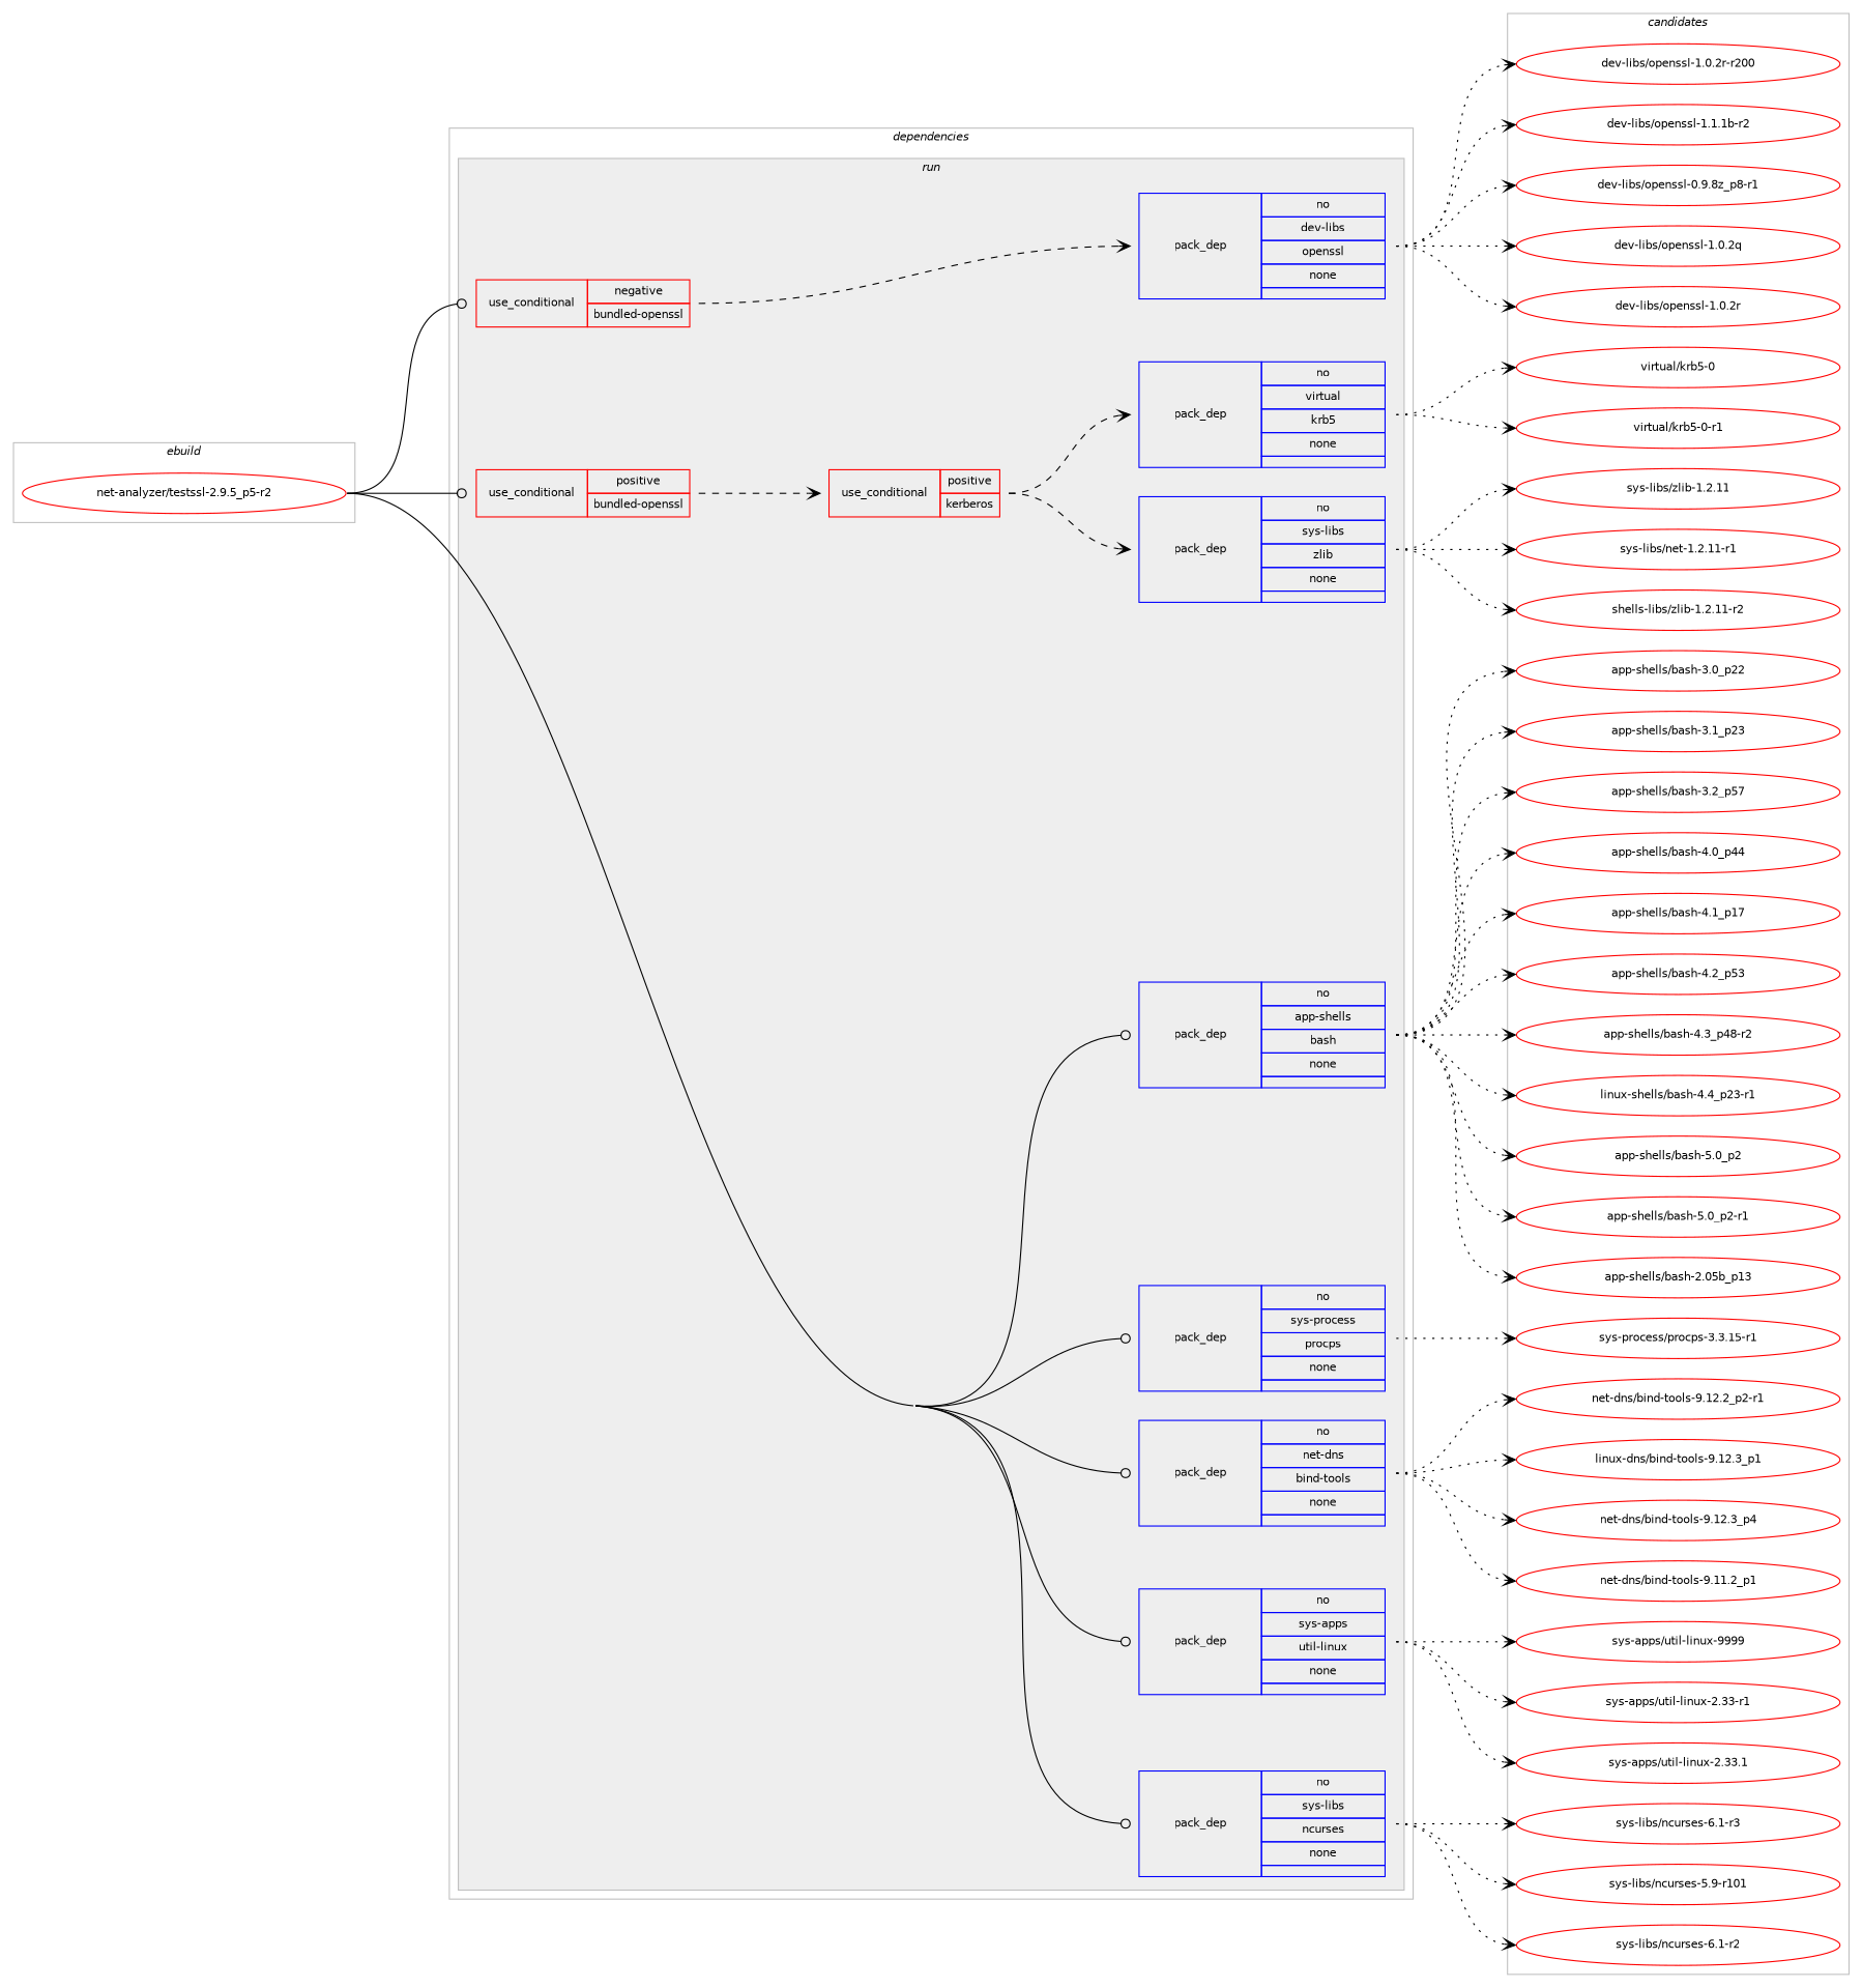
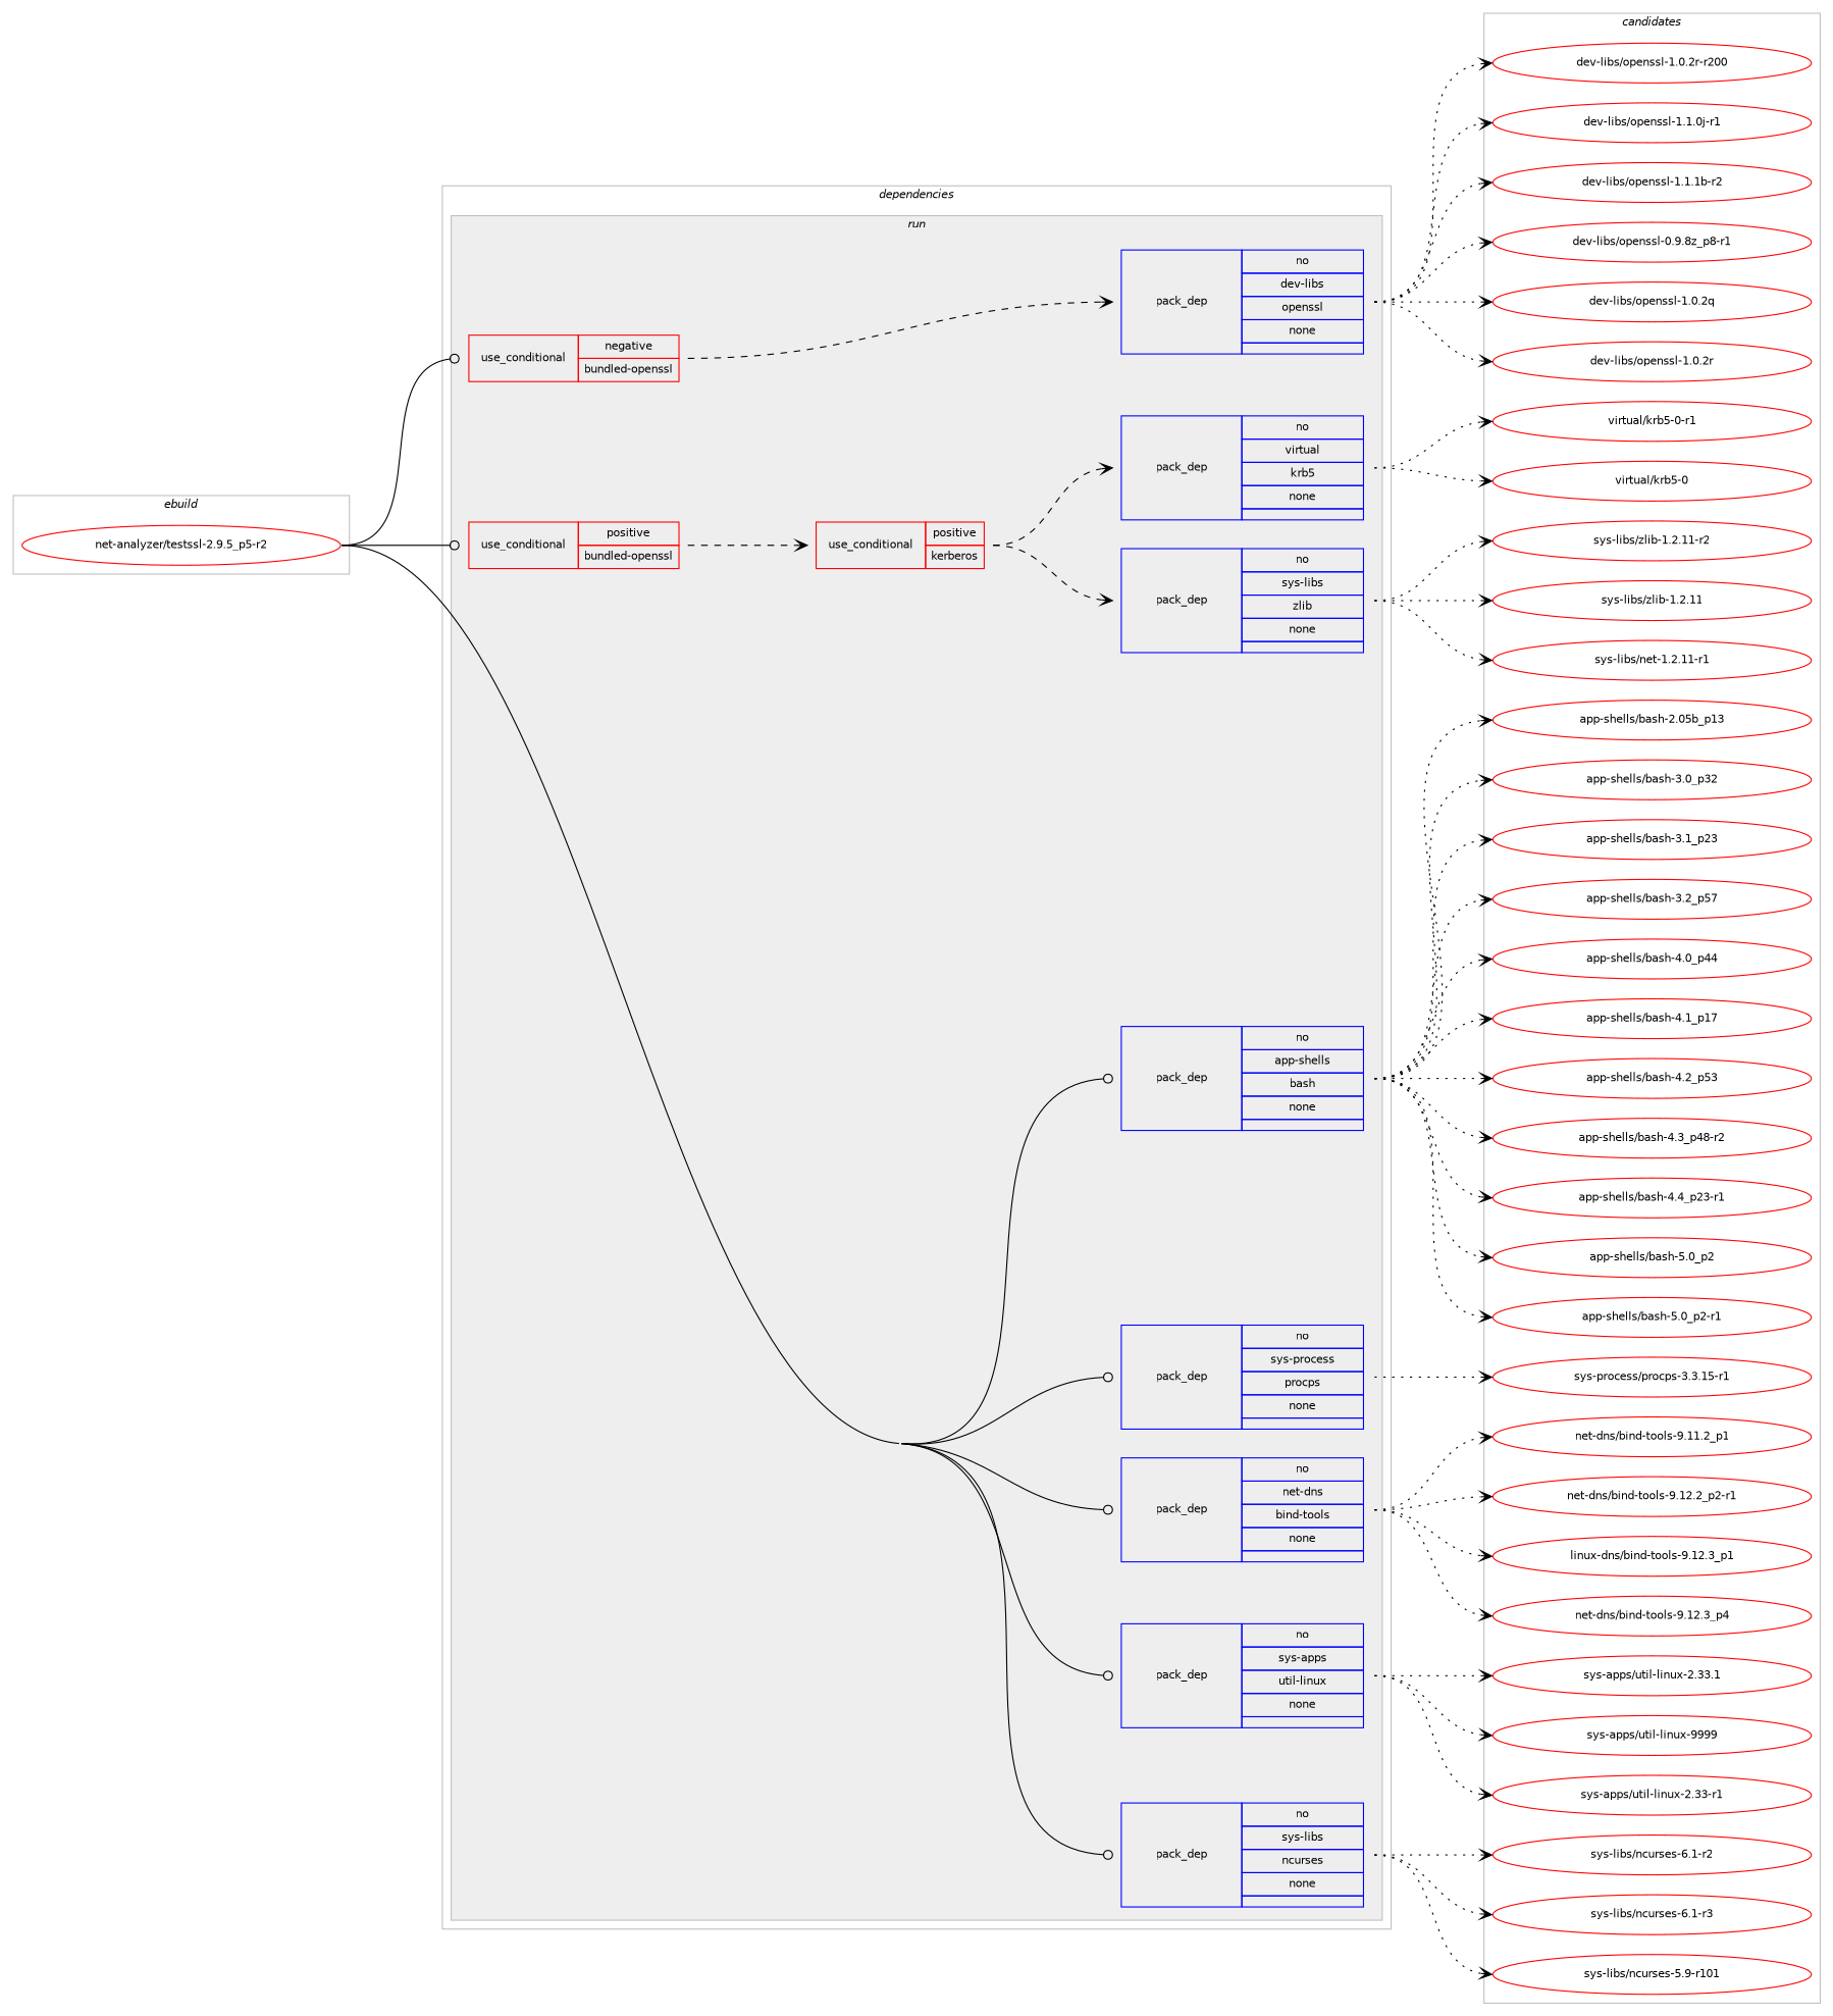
  digraph {
    compound=true
    concentrate=true
    fontname=Helvetica
    fontsize=10
    newrank=true
    rankdir=LR
    ranksep=1.5
    node [color=red fontname=Helvetica fontsize=10]
    edge [arrowhead=vee headport=w style=dotted tailport=e weight=100]
    n1 [label="net-analyzer/testssl-2.9.5_p5-r2" width=4]
    n2 [color=blue label=<<TABLE BORDER="0" CELLBORDER="1" CELLSPACING="0" CELLPADDING="4" WIDTH="220"><TR><TD ROWSPAN="6" CELLPADDING="30">pack_dep</TD></TR><TR><TD WIDTH="110">no</TD></TR><TR><TD>dev-libs</TD></TR><TR><TD>openssl</TD></TR><TR><TD>none</TD></TR><TR><TD></TD></TR></TABLE>> shape=none]
    n3 [label=<<TABLE BORDER="0" CELLBORDER="1" CELLSPACING="0" CELLPADDING="4"><TR><TD ROWSPAN="3" CELLPADDING="10">use_conditional</TD></TR><TR><TD>negative</TD></TR><TR><TD>bundled-openssl</TD></TR></TABLE>> shape=none]
    n4 [color=blue label=<<TABLE BORDER="0" CELLBORDER="1" CELLSPACING="0" CELLPADDING="4" WIDTH="220"><TR><TD ROWSPAN="6" CELLPADDING="30">pack_dep</TD></TR><TR><TD WIDTH="110">no</TD></TR><TR><TD>sys-libs</TD></TR><TR><TD>zlib</TD></TR><TR><TD>none</TD></TR><TR><TD></TD></TR></TABLE>> shape=none]
    n5 [color=blue label=<<TABLE BORDER="0" CELLBORDER="1" CELLSPACING="0" CELLPADDING="4" WIDTH="220"><TR><TD ROWSPAN="6" CELLPADDING="30">pack_dep</TD></TR><TR><TD WIDTH="110">no</TD></TR><TR><TD>virtual</TD></TR><TR><TD>krb5</TD></TR><TR><TD>none</TD></TR><TR><TD></TD></TR></TABLE>> shape=none]
    n6 [label=<<TABLE BORDER="0" CELLBORDER="1" CELLSPACING="0" CELLPADDING="4"><TR><TD ROWSPAN="3" CELLPADDING="10">use_conditional</TD></TR><TR><TD>positive</TD></TR><TR><TD>kerberos</TD></TR></TABLE>> shape=none]
    n7 [label=<<TABLE BORDER="0" CELLBORDER="1" CELLSPACING="0" CELLPADDING="4"><TR><TD ROWSPAN="3" CELLPADDING="10">use_conditional</TD></TR><TR><TD>positive</TD></TR><TR><TD>bundled-openssl</TD></TR></TABLE>> shape=none]
    n8 [color=blue label=<<TABLE BORDER="0" CELLBORDER="1" CELLSPACING="0" CELLPADDING="4" WIDTH="220"><TR><TD ROWSPAN="6" CELLPADDING="30">pack_dep</TD></TR><TR><TD WIDTH="110">no</TD></TR><TR><TD>app-shells</TD></TR><TR><TD>bash</TD></TR><TR><TD>none</TD></TR><TR><TD></TD></TR></TABLE>> shape=none]
    n9 [color=blue label=<<TABLE BORDER="0" CELLBORDER="1" CELLSPACING="0" CELLPADDING="4" WIDTH="220"><TR><TD ROWSPAN="6" CELLPADDING="30">pack_dep</TD></TR><TR><TD WIDTH="110">no</TD></TR><TR><TD>sys-process</TD></TR><TR><TD>procps</TD></TR><TR><TD>none</TD></TR><TR><TD></TD></TR></TABLE>> shape=none]
    n10 [color=blue label=<<TABLE BORDER="0" CELLBORDER="1" CELLSPACING="0" CELLPADDING="4" WIDTH="220"><TR><TD ROWSPAN="6" CELLPADDING="30">pack_dep</TD></TR><TR><TD WIDTH="110">no</TD></TR><TR><TD>net-dns</TD></TR><TR><TD>bind-tools</TD></TR><TR><TD>none</TD></TR><TR><TD></TD></TR></TABLE>> shape=none]
    n11 [color=blue label=<<TABLE BORDER="0" CELLBORDER="1" CELLSPACING="0" CELLPADDING="4" WIDTH="220"><TR><TD ROWSPAN="6" CELLPADDING="30">pack_dep</TD></TR><TR><TD WIDTH="110">no</TD></TR><TR><TD>sys-apps</TD></TR><TR><TD>util-linux</TD></TR><TR><TD>none</TD></TR><TR><TD></TD></TR></TABLE>> shape=none]
    n12 [color=blue label=<<TABLE BORDER="0" CELLBORDER="1" CELLSPACING="0" CELLPADDING="4" WIDTH="220"><TR><TD ROWSPAN="6" CELLPADDING="30">pack_dep</TD></TR><TR><TD WIDTH="110">no</TD></TR><TR><TD>sys-libs</TD></TR><TR><TD>ncurses</TD></TR><TR><TD>none</TD></TR><TR><TD></TD></TR></TABLE>> shape=none]
    n13 [label="dev-libs/openssl-0.9.8z_p8-r1" width=4]
    n14 [label="dev-libs/openssl-1.0.2q" width=4]
    n15 [label="dev-libs/openssl-1.0.2r" width=4]
    n16 [label="dev-libs/openssl-1.0.2r-r200" width=4]
+   n17 [label="dev-libs/openssl-1.1.0j-r1" width=4]
    n18 [label="dev-libs/openssl-1.1.1b-r2" width=4]
    n19 [label="sys-libs/zlib-1.2.11" width=4]
    n20 [label="sys-libs/net-1.2.11-r1" width=4]
-   n21 [label="shells-libs/zlib-1.2.11-r2" width=4]
+   n21 [label="sys-libs/zlib-1.2.11-r2" width=4]
    n22 [label="virtual/krb5-0" width=4]
    n23 [label="virtual/krb5-0-r1" width=4]
    n24 [label="app-shells/bash-2.05b_p13" width=4]
-   n25 [label="app-shells/bash-3.0_p22" width=4]
+   n25 [label="app-shells/bash-3.0_p32" width=4]
    n26 [label="app-shells/bash-3.1_p23" width=4]
    n27 [label="app-shells/bash-3.2_p57" width=4]
    n28 [label="app-shells/bash-4.0_p44" width=4]
    n29 [label="app-shells/bash-4.1_p17" width=4]
    n30 [label="app-shells/bash-4.2_p53" width=4]
    n31 [label="app-shells/bash-4.3_p48-r2" width=4]
-   n32 [label="linux-shells/bash-4.4_p23-r1" width=4]
+   n32 [label="app-shells/bash-4.4_p23-r1" width=4]
    n33 [label="app-shells/bash-5.0_p2" width=4]
    n34 [label="app-shells/bash-5.0_p2-r1" width=4]
    n35 [label="net-dns/bind-tools-9.11.2_p1" width=4]
    n36 [label="net-dns/bind-tools-9.12.2_p2-r1" width=4]
    n37 [label="linux-dns/bind-tools-9.12.3_p1" width=4]
    n38 [label="net-dns/bind-tools-9.12.3_p4" width=4]
    n39 [label="sys-apps/util-linux-2.33-r1" width=4]
    n40 [label="sys-apps/util-linux-2.33.1" width=4]
    n41 [label="sys-apps/util-linux-9999" width=4]
    n42 [label="sys-libs/ncurses-5.9-r101" width=4]
    n43 [label="sys-libs/ncurses-6.1-r2" width=4]
    n44 [label="sys-libs/ncurses-6.1-r3" width=4]
    n45 [label="sys-process/procps-3.3.15-r1" width=4]
    subgraph cluster_1 {
      color=gray
      label=<<i>ebuild</i>>
      rank=same
      n1
    }
    subgraph cluster_2 {
      color=gray
      label=<<i>dependencies</i>>
      subgraph cluster_3 {
        color=gray
        fillcolor="#eeeeee"
        label=<<i>compile</i>>
        style=filled
      }
      subgraph cluster_4 {
        color=gray
        fillcolor="#eeeeee"
        label=<<i>compile and run</i>>
        style=filled
      }
      subgraph cluster_5 {
        color=gray
        fillcolor="#eeeeee"
        label=<<i>run</i>>
        style=filled
        subgraph sub_6 {
          color=gray
          fillcolor="#eeeeee"
          label=<<i>run</i>>
          style=filled
          n3
          subgraph sub_7 {
            color=gray
            fillcolor="#eeeeee"
            label=<<i>run</i>>
            style=filled
            n2
          }
        }
        subgraph sub_8 {
          color=gray
          fillcolor="#eeeeee"
          label=<<i>run</i>>
          style=filled
          n7
          subgraph sub_9 {
            color=gray
            fillcolor="#eeeeee"
            label=<<i>run</i>>
            style=filled
            n6
            subgraph sub_10 {
              color=gray
              fillcolor="#eeeeee"
              label=<<i>run</i>>
              style=filled
              n4
            }
            subgraph sub_11 {
              color=gray
              fillcolor="#eeeeee"
              label=<<i>run</i>>
              style=filled
              n5
            }
          }
        }
        subgraph sub_12 {
          color=gray
          fillcolor="#eeeeee"
          label=<<i>run</i>>
          style=filled
          n8
        }
        subgraph sub_13 {
          color=gray
          fillcolor="#eeeeee"
          label=<<i>run</i>>
          style=filled
          n9
        }
        subgraph sub_14 {
          color=gray
          fillcolor="#eeeeee"
          label=<<i>run</i>>
          style=filled
          n10
        }
        subgraph sub_15 {
          color=gray
          fillcolor="#eeeeee"
          label=<<i>run</i>>
          style=filled
          n11
        }
        subgraph sub_16 {
          color=gray
          fillcolor="#eeeeee"
          label=<<i>run</i>>
          style=filled
          n12
        }
      }
    }
    subgraph cluster_17 {
      color=gray
      label=<<i>candidates</i>>
      rank=same
      subgraph sub_18 {
        color=black
        label=<<i>candidates</i>>
        nodesep=1
        rank=same
        n13
        n14
        n15
        n16
+       n17
        n18
      }
      subgraph sub_19 {
        color=black
        label=<<i>candidates</i>>
        nodesep=1
        rank=same
        n19
        n20
        n21
      }
      subgraph sub_20 {
        color=black
        label=<<i>candidates</i>>
        nodesep=1
        rank=same
        n22
        n23
      }
      subgraph sub_21 {
        color=black
        label=<<i>candidates</i>>
        nodesep=1
        rank=same
        n24
        n25
        n26
        n27
        n28
        n29
        n30
        n31
        n32
        n33
        n34
      }
      subgraph sub_22 {
        color=black
        label=<<i>candidates</i>>
        nodesep=1
        rank=same
        n35
        n36
        n37
        n38
      }
      subgraph sub_23 {
        color=black
        label=<<i>candidates</i>>
        nodesep=1
        rank=same
        n39
        n40
        n41
      }
      subgraph sub_24 {
        color=black
        label=<<i>candidates</i>>
        nodesep=1
        rank=same
        n42
        n43
        n44
      }
      subgraph sub_25 {
        color=black
        label=<<i>candidates</i>>
        nodesep=1
        rank=same
        n45
      }
    }
    n1 -> n3 [arrowhead=odot style=solid weight=20]
    n1 -> n7 [arrowhead=odot style=solid weight=20]
    n1 -> n8 [arrowhead=odot style=solid weight=20]
    n1 -> n9 [arrowhead=odot style=solid weight=20]
    n1 -> n10 [arrowhead=odot style=solid weight=20]
    n1 -> n11 [arrowhead=odot style=solid weight=20]
    n1 -> n12 [arrowhead=odot style=solid weight=20]
    n2 -> n13
    n2 -> n14
    n2 -> n15
    n2 -> n16
+   n2 -> n17
    n2 -> n18
    n3 -> n2 [style=dashed weight=20]
    n4 -> n19
    n4 -> n20
    n4 -> n21
    n5 -> n22
    n5 -> n23
    n6 -> n4 [style=dashed weight=20]
    n6 -> n5 [style=dashed weight=20]
    n7 -> n6 [style=dashed weight=20]
    n8 -> n24
    n8 -> n25
    n8 -> n26
    n8 -> n27
    n8 -> n28
    n8 -> n29
    n8 -> n30
    n8 -> n31
    n8 -> n32
    n8 -> n33
    n8 -> n34
    n9 -> n45
    n10 -> n35
    n10 -> n36
    n10 -> n37
    n10 -> n38
    n11 -> n39
    n11 -> n40
    n11 -> n41
    n12 -> n42
    n12 -> n43
    n12 -> n44
  }
